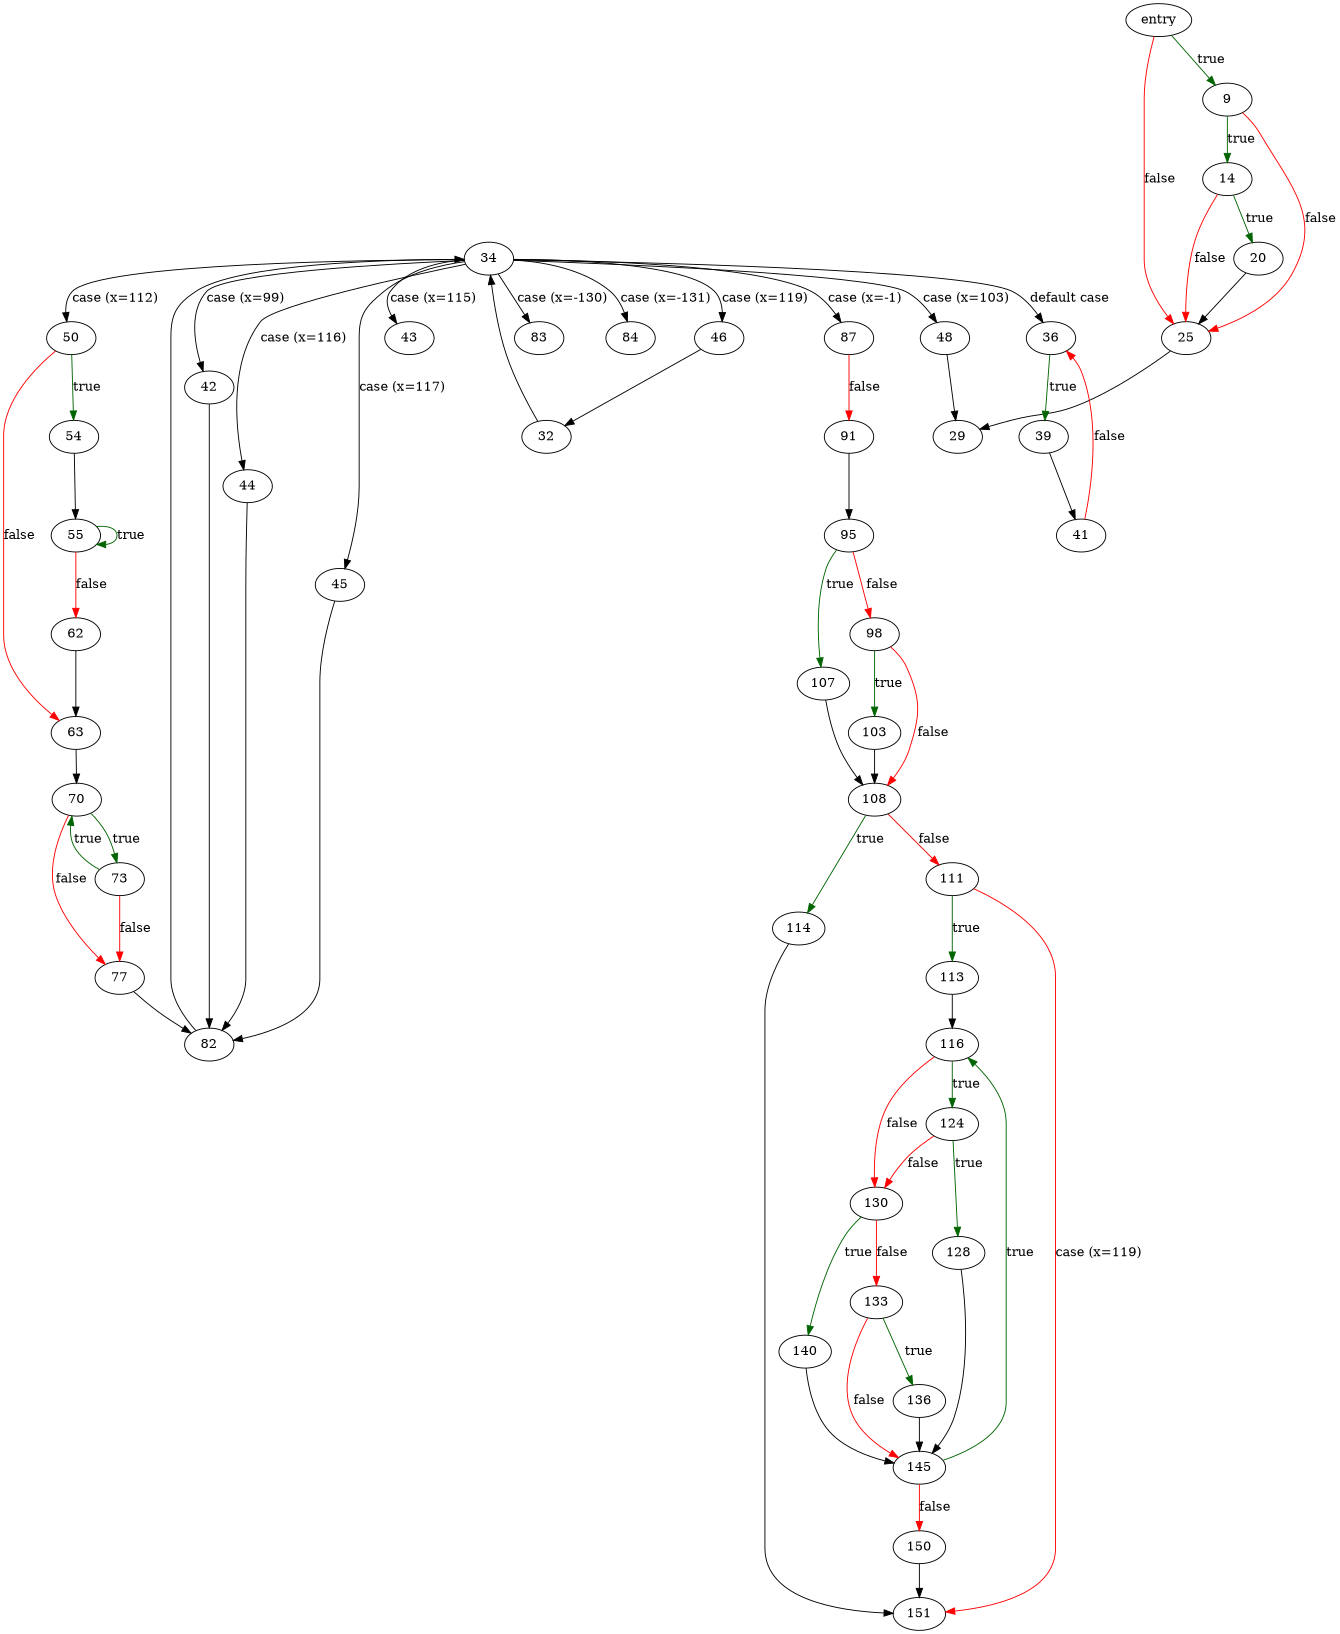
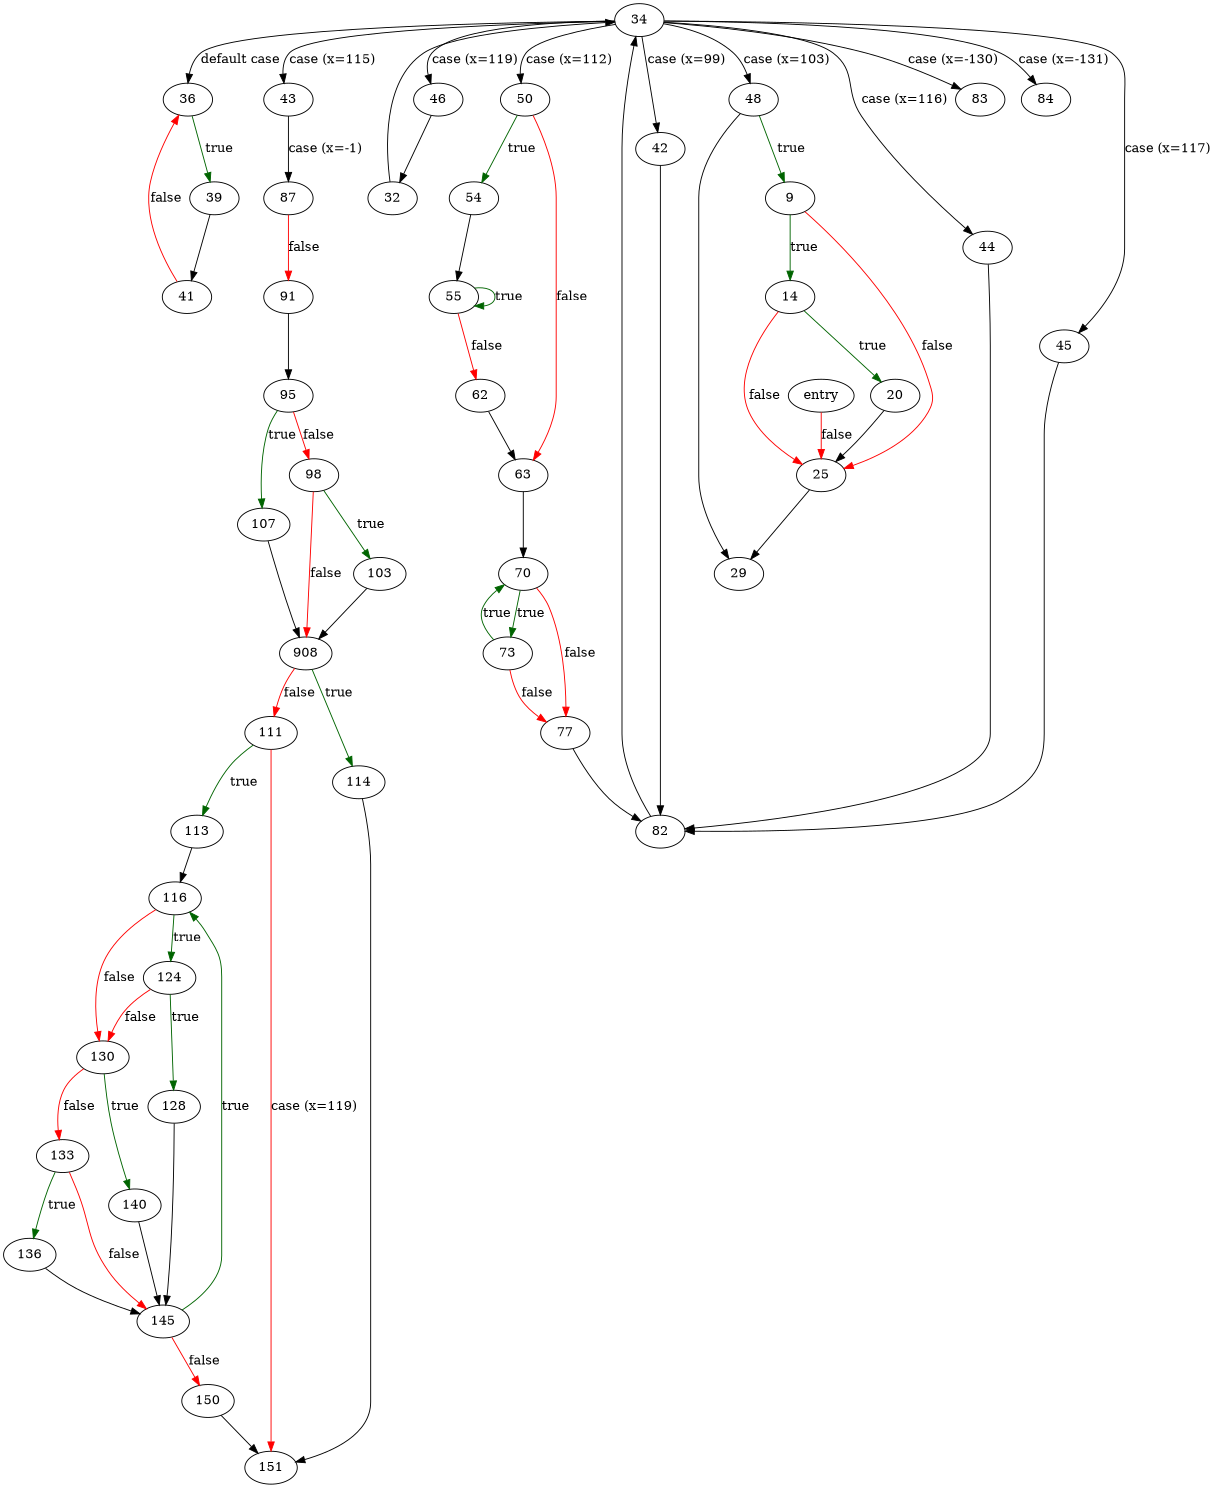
  digraph {
    n1 [label=entry]
    9
    25
    14
    29
    20
    32
    34
    36
    42
    43
    44
    45
    46
    48
    50
    83
    84
    87
    39
    82
    54
    63
    91
    41
    55
    70
    62
    73
    77
    95
    98
    n33 [label=107]
    103
-   108
+   108 [label=908]
    111
    114
    113
    151
    116
    124
    130
    128
    133
    140
    145
    150
    136
-   n1 -> 9 [color=darkgreen label=true]
+   48 -> 9 [color=darkgreen label=true]
    n1 -> 25 [color=red label=false]
    9 -> 25 [color=red label=false]
    9 -> 14 [color=darkgreen label=true]
    25 -> 29
    14 -> 25 [color=red label=false]
    14 -> 20 [color=darkgreen label=true]
    20 -> 25
    32 -> 34
    34 -> 36 [label="default case"]
    34 -> 42 [label="case (x=99)"]
    34 -> 43 [label="case (x=115)"]
    34 -> 44 [label="case (x=116)"]
    34 -> 45 [label="case (x=117)"]
    34 -> 46 [label="case (x=119)"]
    34 -> 48 [label="case (x=103)"]
    34 -> 50 [label="case (x=112)"]
    34 -> 83 [label="case (x=-130)"]
    34 -> 84 [label="case (x=-131)"]
-   34 -> 87 [label="case (x=-1)"]
+   43 -> 87 [label="case (x=-1)"]
    36 -> 39 [color=darkgreen label=true]
    42 -> 82
    44 -> 82
    45 -> 82
    46 -> 32
    48 -> 29
    50 -> 54 [color=darkgreen label=true]
    50 -> 63 [color=red label=false]
    87 -> 91 [color=red label=false]
    39 -> 41
    82 -> 34
    54 -> 55
    63 -> 70
    91 -> 95
    41 -> 36 [color=red label=false]
    55 -> 55 [color=darkgreen label=true]
    55 -> 62 [color=red label=false]
    70 -> 73 [color=darkgreen label=true]
    70 -> 77 [color=red label=false]
    62 -> 63
    73 -> 70 [color=darkgreen label=true]
    73 -> 77 [color=red label=false]
    77 -> 82
    95 -> 98 [color=red label=false]
    95 -> n33 [color=darkgreen label=true]
    98 -> 103 [color=darkgreen label=true]
    98 -> 108 [color=red label=false]
    n33 -> 108
    103 -> 108
    108 -> 111 [color=red label=false]
    108 -> 114 [color=darkgreen label=true]
    111 -> 113 [color=darkgreen label=true]
    111 -> 151 [color=red label="case (x=119)"]
    114 -> 151
    113 -> 116
    116 -> 124 [color=darkgreen label=true]
    116 -> 130 [color=red label=false]
    124 -> 130 [color=red label=false]
    124 -> 128 [color=darkgreen label=true]
    130 -> 133 [color=red label=false]
    130 -> 140 [color=darkgreen label=true]
    128 -> 145
    133 -> 145 [color=red label=false]
    133 -> 136 [color=darkgreen label=true]
    140 -> 145
    145 -> 116 [color=darkgreen label=true]
    145 -> 150 [color=red label=false]
    150 -> 151
    136 -> 145
  }
